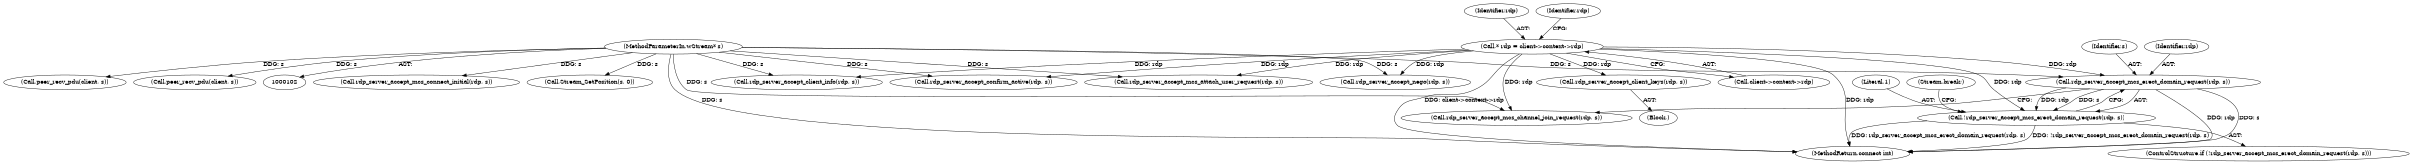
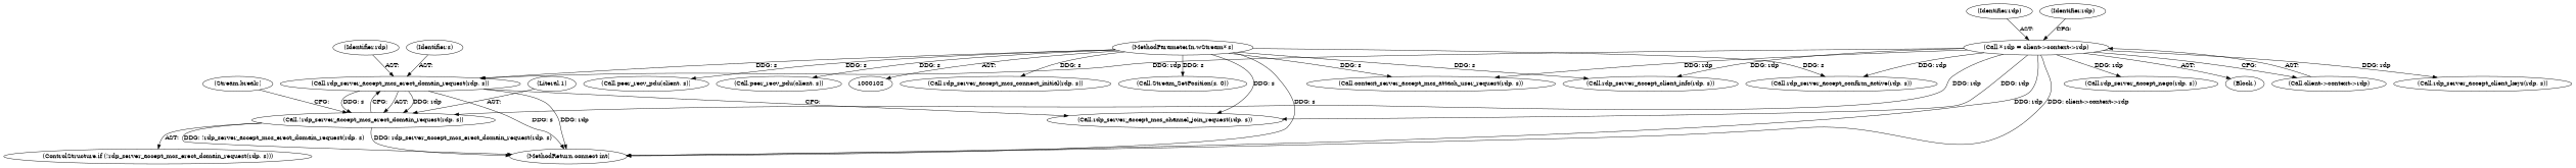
  digraph {
    n1 [label="(Call,rdp_server_accept_mcs_erect_domain_request(rdp, s))"]
    n2 [label="(Call,!rdp_server_accept_mcs_erect_domain_request(rdp, s))"]
    n3 [label="(MethodReturn,connect int)"]
    n4 [label="(Call,rdp_server_accept_mcs_channel_join_request(rdp, s))"]
    n5 [label="(ControlStructure,if (!rdp_server_accept_mcs_erect_domain_request(rdp, s)))"]
    n6 [label="(Identifier,s)"]
    n7 [label="(Call,* rdp = client->context->rdp)"]
-   n8 [label="(Call,rdp_server_accept_mcs_attach_user_request(rdp, s))"]
+   n8 [label="(Call,context_server_accept_mcs_attach_user_request(rdp, s))"]
    n9 [label="(Call,rdp_server_accept_nego(rdp, s))"]
    n10 [label="(Call,rdp_server_accept_client_info(rdp, s))"]
    n11 [label="(Block,)"]
    n12 [label="(Call,rdp_server_accept_confirm_active(rdp, s))"]
    n13 [label="(Call,client->context->rdp)"]
    n14 [label="(Call,rdp_server_accept_client_keys(rdp, s))"]
    n15 [label="(Call,rdp_server_accept_mcs_connect_initial(rdp, s))"]
    n16 [label="(MethodParameterIn,wStream* s)"]
    n17 [label="(Call,Stream_SetPosition(s, 0))"]
    n18 [label="(Call,peer_recv_pdu(client, s))"]
    n19 [label="(Call,peer_recv_pdu(client, s))"]
    1000102
    n21 [label="(Identifier,rdp)"]
    n22 [label="(Identifier,rdp)"]
    n23 [label="(Literal,1)"]
    n24 [label="(Identifier,rdp)"]
    n25 [label="(Stream,break;)"]
    n1 -> n2 [label="AST: "]
    n1 -> n2 [label="DDG: rdp"]
    n1 -> n2 [label="DDG: s"]
    n1 -> n3 [label="DDG: rdp"]
    n1 -> n3 [label="DDG: s"]
    n1 -> n4 [label="CFG: "]
    n2 -> n1 [label="CFG: "]
    n2 -> n3 [label="DDG: !rdp_server_accept_mcs_erect_domain_request(rdp, s)"]
    n2 -> n3 [label="DDG: rdp_server_accept_mcs_erect_domain_request(rdp, s)"]
    n2 -> n5 [label="AST: "]
    n6 -> n1 [label="AST: "]
    n7 -> n1 [label="DDG: rdp"]
    n7 -> n2 [label="DDG: rdp"]
    n7 -> n3 [label="DDG: rdp"]
    n7 -> n3 [label="DDG: client->context->rdp"]
    n7 -> n4 [label="DDG: rdp"]
    n7 -> n8 [label="DDG: rdp"]
    n7 -> n9 [label="DDG: rdp"]
    n7 -> n10 [label="DDG: rdp"]
-   n14 -> n11 [label="AST: "]
+   n7 -> n11 [label="AST: "]
    n7 -> n12 [label="DDG: rdp"]
    n7 -> n13 [label="CFG: "]
    n7 -> n14 [label="DDG: rdp"]
    n13 -> n7 [label="AST: "]
    n16 -> n1 [label="DDG: s"]
    n16 -> n3 [label="DDG: s"]
    n16 -> n4 [label="DDG: s"]
    n16 -> n8 [label="DDG: s"]
-   n16 -> n9 [label="DDG: s"]
    n16 -> n10 [label="DDG: s"]
    n16 -> n12 [label="DDG: s"]
    n16 -> n15 [label="DDG: s"]
    n16 -> n17 [label="DDG: s"]
    n16 -> n18 [label="DDG: s"]
    n16 -> n19 [label="DDG: s"]
    n16 -> 1000102 [label="AST: "]
    n21 -> n7 [label="AST: "]
    n22 -> n7 [label="CFG: "]
    n23 -> n2 [label="AST: "]
    n24 -> n1 [label="AST: "]
    n25 -> n2 [label="CFG: "]
  }
